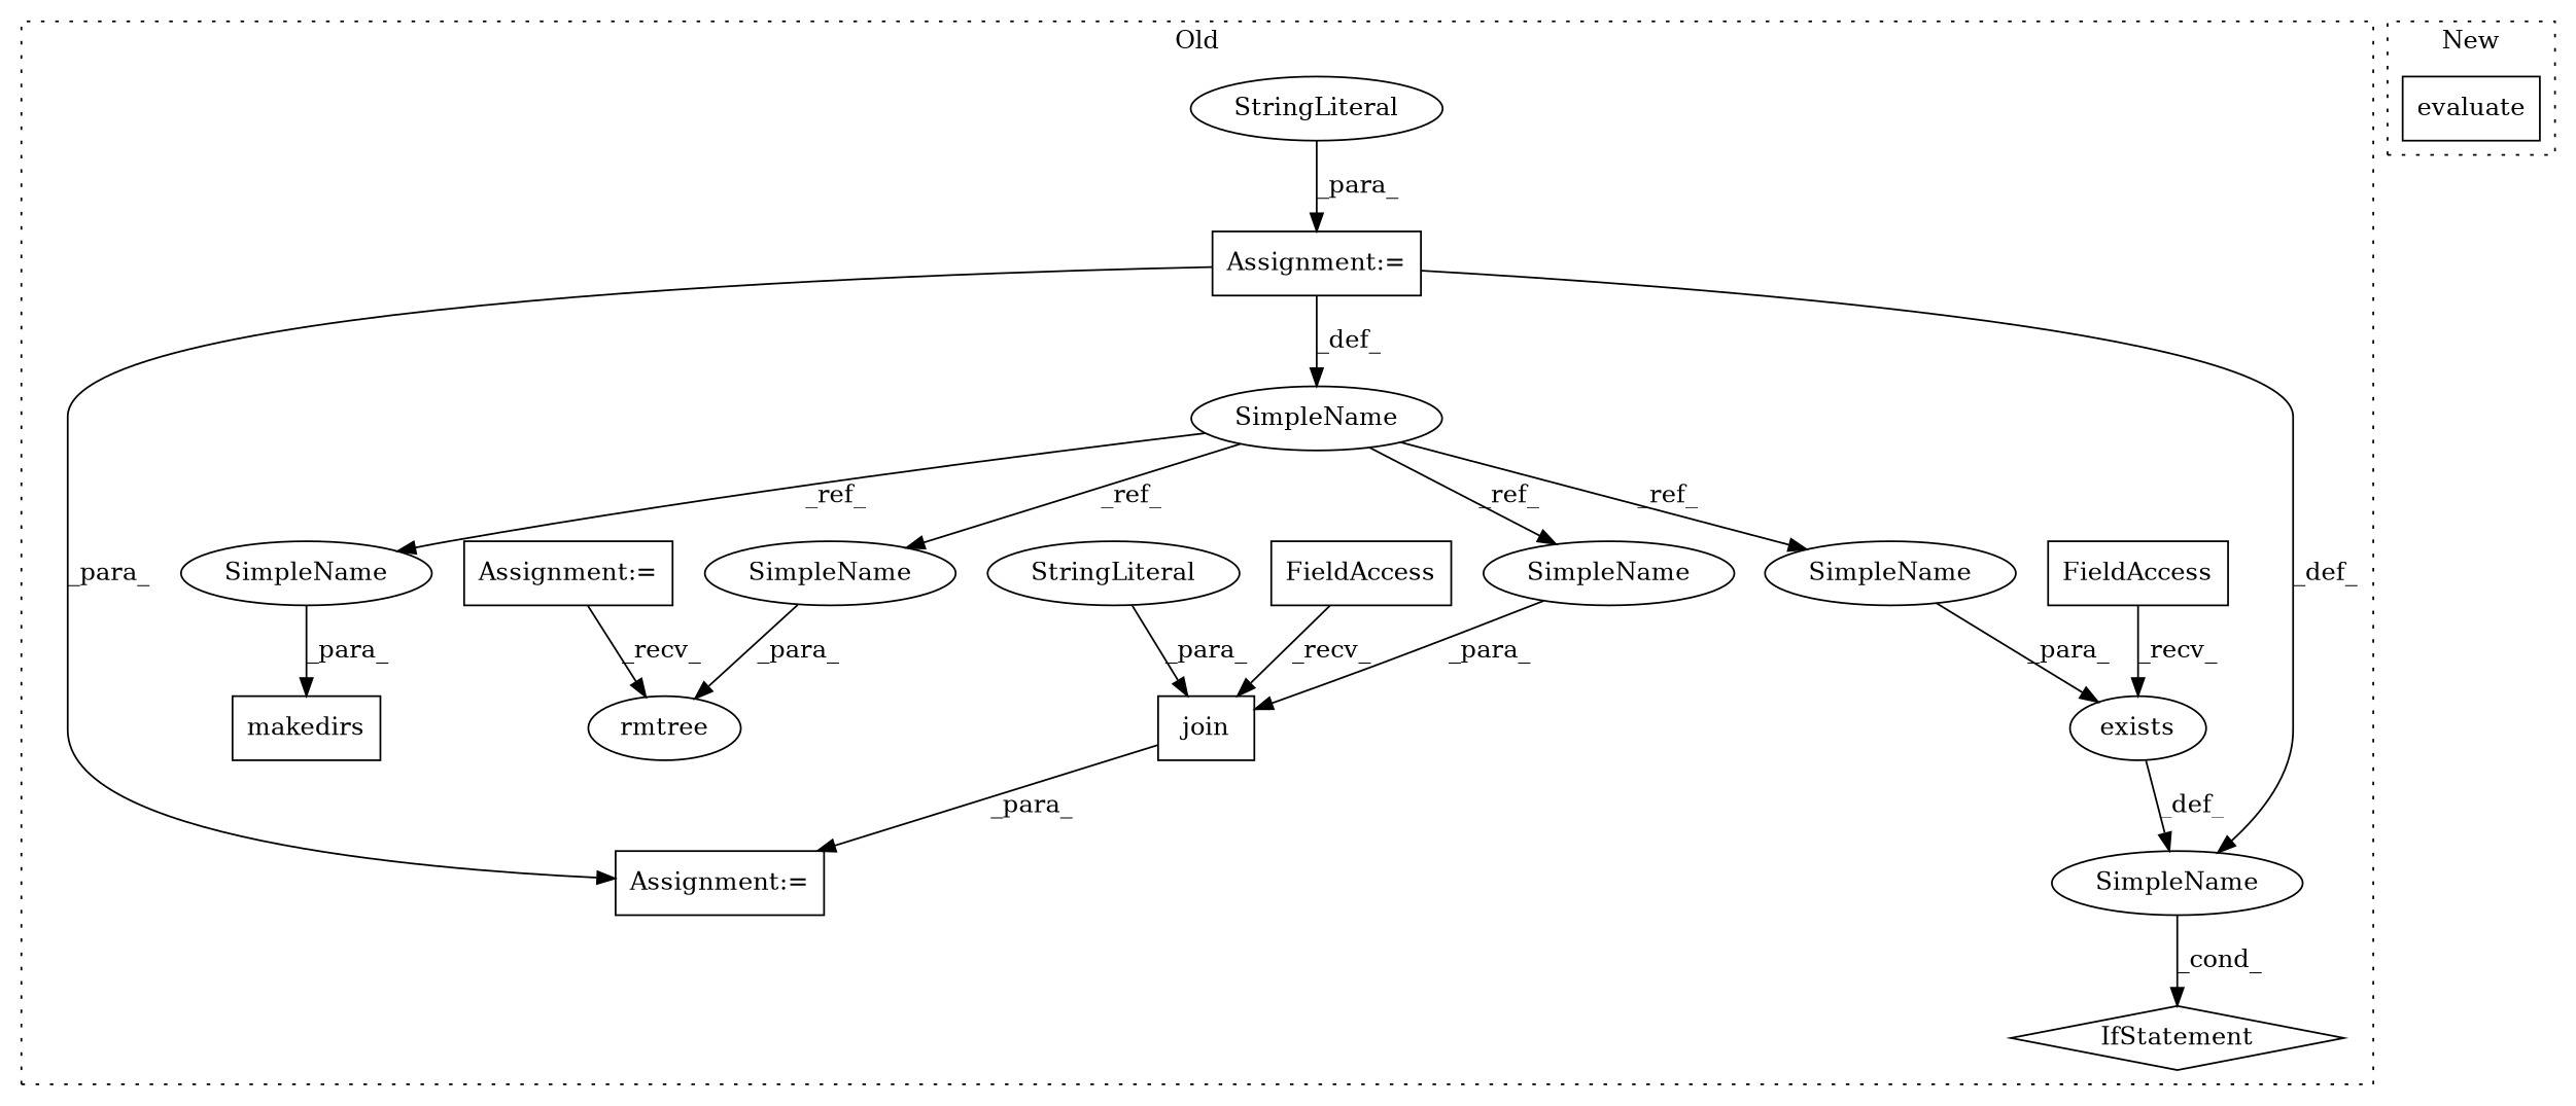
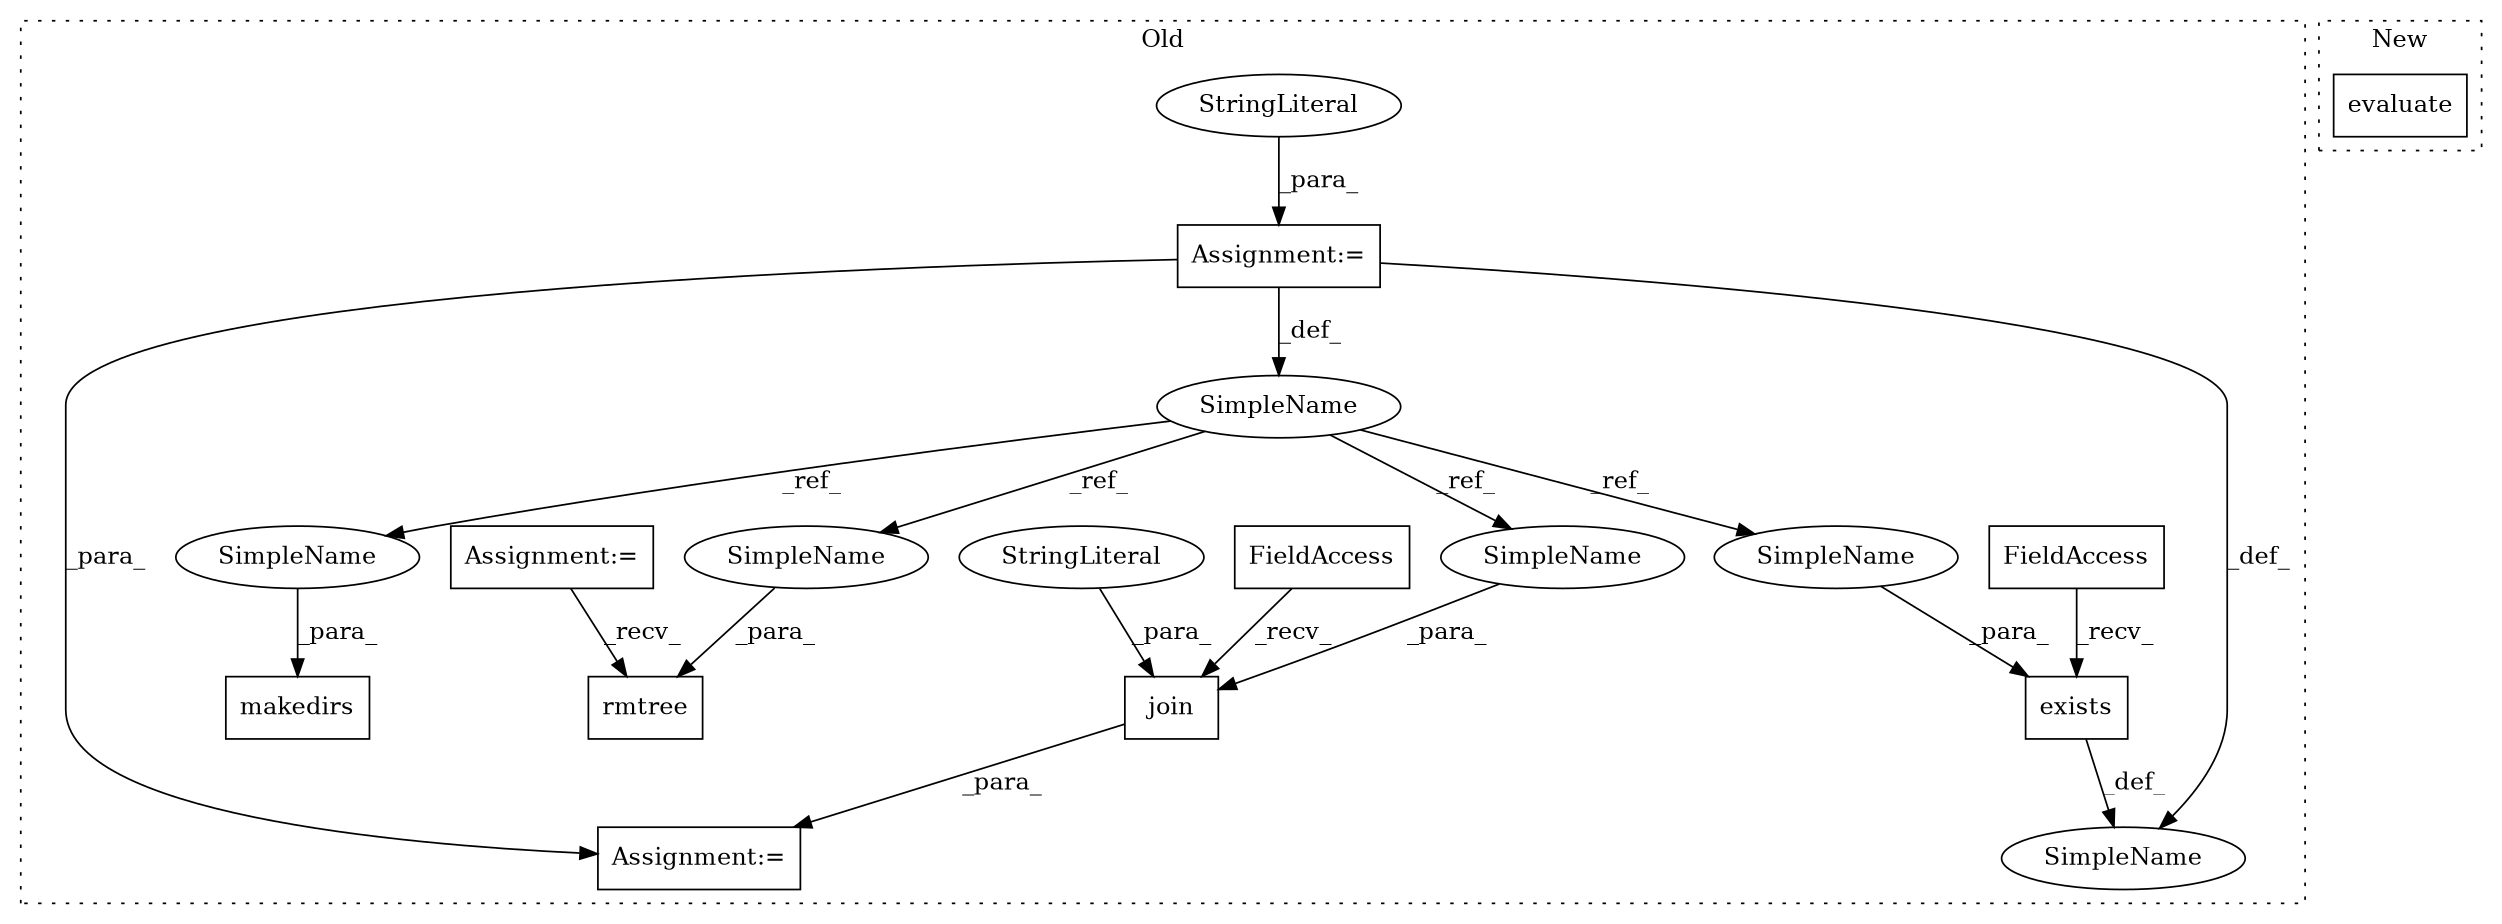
  digraph {
    node [a=42 l=8 shape=box]
    n1 [a=32 l="9,1" label=makedirs s="1320,1337"]
    n2 [a=7 l=1 label="Assignment:=" s=1178]
    n3 [label=SimpleName s=1170 shape=ellipse]
-   n4 [a=32 l="7,1" label=exists s="1256,1271" shape=ellipse]
-   n5 [a=32 l="7,1" label=rmtree s="1289,1304" shape=ellipse]
+   n4 [a=32 l="7,1" label=exists s="1256,1271"]
+   n5 [a=32 l="7,1" label=rmtree s="1289,1304"]
    n6 [a=45 l=13 label=StringLiteral s=1179 shape=ellipse]
    n7 [label=SimpleName shape=ellipse l=""]
-   n8 [a=25 l="4,2" label=IfStatement s="1244,1272" shape=diamond]
    n9 [a=22 l=7 label=FieldAccess s=1248]
    n10 [a=32 l="5,1" label=join s="1216,1237"]
    n11 [a=22 l=7 label=FieldAccess s=1208]
    n12 [a=45 l=7 label=StringLiteral s=1230 shape=ellipse]
    n13 [a=7 l=6 label="Assignment:=" s=838]
    n14 [a=7 l=1 label="Assignment:=" s=2103]
    n15 [label=SimpleName s=1263 shape=ellipse]
    n16 [label=SimpleName s=1296 shape=ellipse]
    n17 [label=SimpleName s=1221 shape=ellipse]
    n18 [label=SimpleName s=1329 shape=ellipse]
    n19 [a=32 l="9,1" label=evaluate s="1085,1138"]
    subgraph cluster_1 {
      label=Old
      style=dotted
      n1
      n2
      n3
      n4
      n5
      n6
      n7
-     n8
      n9
      n10
      n11
      n12
      n13
      n14
      n15
      n16
      n17
      n18
    }
    subgraph cluster_2 {
      label=New
      style=dotted
      n19
    }
    n2 -> n3 [label=_def_]
    n2 -> n7 [label=_def_]
    n2 -> n14 [label=_para_]
    n3 -> n15 [label=_ref_]
    n3 -> n16 [label=_ref_]
    n3 -> n17 [label=_ref_]
    n3 -> n18 [label=_ref_]
    n4 -> n7 [label=_def_]
    n6 -> n2 [label=_para_]
-   n7 -> n8 [label=_cond_]
    n9 -> n4 [label=_recv_]
    n10 -> n14 [label=_para_]
    n11 -> n10 [label=_recv_]
    n12 -> n10 [label=_para_]
    n13 -> n5 [label=_recv_]
    n15 -> n4 [label=_para_]
    n16 -> n5 [label=_para_]
    n17 -> n10 [label=_para_]
    n18 -> n1 [label=_para_]
  }
